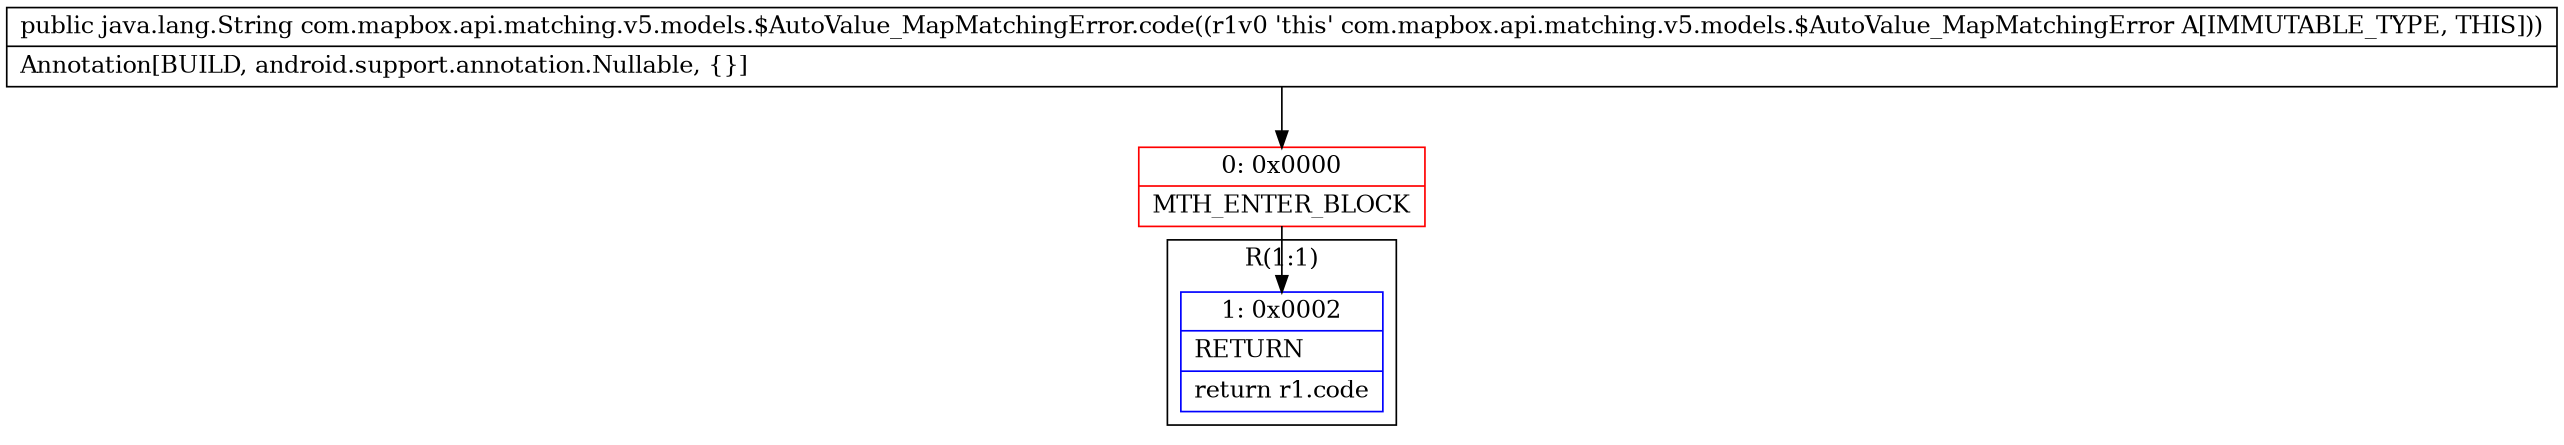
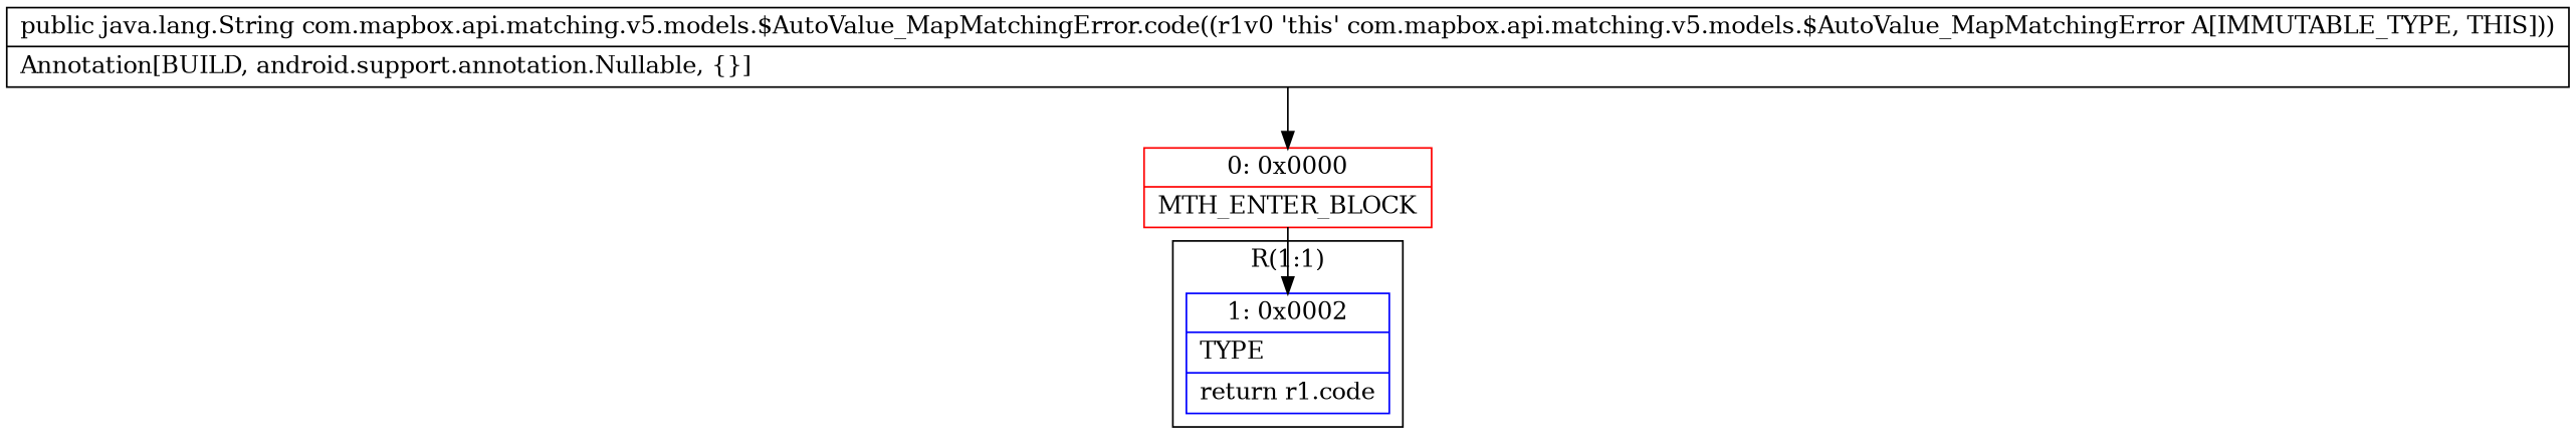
  digraph {
    node [shape=record]
-   n1 [color=blue label="{1\:\ 0x0002|RETURN\l|return r1.code\l}"]
+   n1 [color=blue label="{1\:\ 0x0002|TYPE\l|return r1.code\l}"]
    n2 [color=red label="{0\:\ 0x0000|MTH_ENTER_BLOCK\l}"]
    n3 [label="{public java.lang.String com.mapbox.api.matching.v5.models.$AutoValue_MapMatchingError.code((r1v0 'this' com.mapbox.api.matching.v5.models.$AutoValue_MapMatchingError A[IMMUTABLE_TYPE, THIS]))  | Annotation[BUILD, android.support.annotation.Nullable, \{\}]\l}"]
    subgraph cluster_1 {
      label="R(1:1)"
      n1
    }
    n2 -> n1
    n3 -> n2
  }
